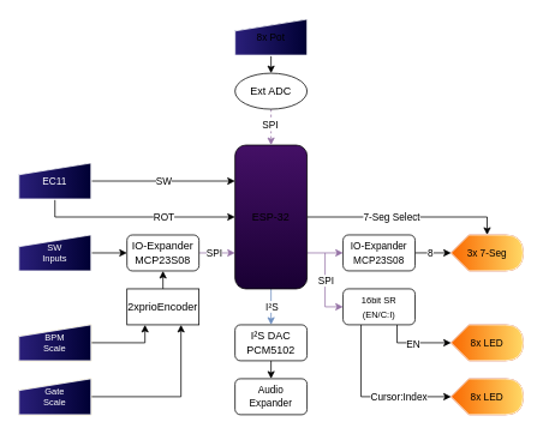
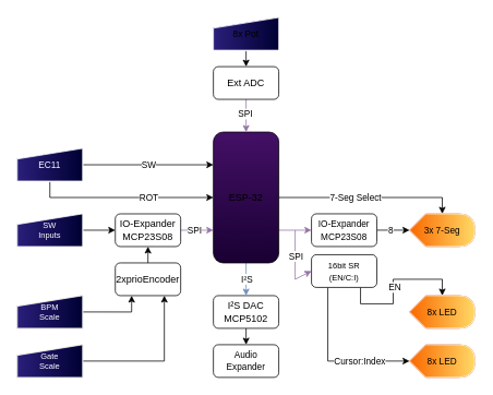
  <mxCell id="0" />
  <mxCell id="1" parent="0" />
  <mxCell id="2" style="edgeStyle=orthogonalEdgeStyle;rounded=0;orthogonalLoop=1;jettySize=auto;html=1;exitX=1;exitY=0.75;exitDx=0;exitDy=0;entryX=0;entryY=0.5;entryDx=0;entryDy=0;fontFamily=Helvetica;fontSize=11;fillColor=#e1d5e7;strokeColor=#9673a6;" parent="1" source="8" target="11" edge="1"><mxGeometry relative="1" as="geometry" /></mxCell>
  <mxCell id="3" style="edgeStyle=orthogonalEdgeStyle;rounded=0;orthogonalLoop=1;jettySize=auto;html=1;exitX=0.5;exitY=1;exitDx=0;exitDy=0;fillColor=#dae8fc;strokeColor=#6c8ebf;entryX=0.5;entryY=0;entryDx=0;entryDy=0;" parent="1" source="8" edge="1"><mxGeometry relative="1" as="geometry"><mxPoint x="300" y="361" as="targetPoint" /></mxGeometry></mxCell>
  <mxCell id="4" value="I²S" style="edgeLabel;html=1;align=center;verticalAlign=middle;resizable=0;points=[];fontSize=11;fontFamily=Helvetica;" parent="3" vertex="1" connectable="0"><mxGeometry x="0.734" relative="1" as="geometry"><mxPoint y="-15" as="offset" /></mxGeometry></mxCell>
  <mxCell id="5" style="edgeStyle=orthogonalEdgeStyle;rounded=0;orthogonalLoop=1;jettySize=auto;html=1;exitX=1;exitY=0.5;exitDx=0;exitDy=0;entryX=0;entryY=0;entryDx=40;entryDy=0;entryPerimeter=0;" parent="1" source="8" target="14" edge="1"><mxGeometry relative="1" as="geometry"><mxPoint x="540" y="201" as="targetPoint" /><Array as="points"><mxPoint x="540" y="241" /></Array></mxGeometry></mxCell>
  <mxCell id="6" value="7-Seg Select" style="edgeLabel;html=1;align=center;verticalAlign=middle;resizable=0;points=[];" parent="5" vertex="1" connectable="0"><mxGeometry x="0.33" y="1" relative="1" as="geometry"><mxPoint x="-53" y="1" as="offset" /></mxGeometry></mxCell>
  <mxCell id="7" style="edgeStyle=orthogonalEdgeStyle;rounded=0;orthogonalLoop=1;jettySize=auto;html=1;exitX=1;exitY=0.25;exitDx=0;exitDy=0;" parent="1" source="8" edge="1"><mxGeometry relative="1" as="geometry"><mxPoint x="340" y="201.244" as="targetPoint" /></mxGeometry></mxCell>
  <mxCell id="8" value="ESP-32" style="rounded=1;whiteSpace=wrap;html=1;fillColor=#441066;strokeColor=default;gradientColor=#190033;glass=0;sketch=0;shadow=0;" parent="1" vertex="1"><mxGeometry x="260" y="161" width="80" height="160" as="geometry" /></mxCell>
  <mxCell id="9" style="edgeStyle=orthogonalEdgeStyle;rounded=0;orthogonalLoop=1;jettySize=auto;html=1;exitX=1;exitY=0.5;exitDx=0;exitDy=0;entryX=0;entryY=0.5;entryDx=0;entryDy=0;entryPerimeter=0;fontSize=11;" parent="1" source="11" target="14" edge="1"><mxGeometry relative="1" as="geometry" /></mxCell>
  <mxCell id="10" value="8" style="edgeLabel;html=1;align=center;verticalAlign=middle;resizable=0;points=[];" parent="9" vertex="1" connectable="0"><mxGeometry x="-0.183" y="-2" relative="1" as="geometry"><mxPoint y="-2" as="offset" /></mxGeometry></mxCell>
  <mxCell id="11" value="&lt;font style=&quot;font-size: 11px&quot;&gt;IO-Expander&lt;br&gt;MCP23S08&lt;/font&gt;" style="rounded=1;whiteSpace=wrap;html=1;" parent="1" vertex="1"><mxGeometry x="380" y="260.96" width="80" height="40" as="geometry" /></mxCell>
  <mxCell id="12" style="edgeStyle=orthogonalEdgeStyle;rounded=0;orthogonalLoop=1;jettySize=auto;html=1;exitX=0.5;exitY=1;exitDx=0;exitDy=0;entryX=0.5;entryY=0;entryDx=0;entryDy=0;" parent="1" source="13" target="37" edge="1"><mxGeometry relative="1" as="geometry" /></mxCell>
  <mxCell id="13" value="&lt;font style=&quot;font-size: 11px&quot;&gt;8x Pot&lt;/font&gt;" style="shape=manualInput;whiteSpace=wrap;html=1;fontSize=11;size=13;fillColor=#003366;strokeColor=#FFFFFF;gradientColor=#000033;gradientDirection=east;" parent="1" vertex="1"><mxGeometry x="260" y="21" width="80" height="40" as="geometry" /></mxCell>
  <mxCell id="14" value="3x 7-Seg" style="shape=display;whiteSpace=wrap;html=1;fontSize=11;fillColor=#fa6800;strokeColor=#C73500;fontColor=#000000;" parent="1" vertex="1"><mxGeometry x="500" y="260.96" width="80" height="40" as="geometry" /></mxCell>
  <mxCell id="15" style="edgeStyle=orthogonalEdgeStyle;rounded=0;orthogonalLoop=1;jettySize=auto;html=1;exitX=1;exitY=0.5;exitDx=0;exitDy=0;entryX=0;entryY=0.25;entryDx=0;entryDy=0;" parent="1" source="19" target="8" edge="1"><mxGeometry relative="1" as="geometry" /></mxCell>
  <mxCell id="16" value="SW" style="edgeLabel;html=1;align=center;verticalAlign=middle;resizable=0;points=[];" parent="15" vertex="1" connectable="0"><mxGeometry x="0.187" relative="1" as="geometry"><mxPoint x="-15" as="offset" /></mxGeometry></mxCell>
  <mxCell id="17" style="edgeStyle=orthogonalEdgeStyle;rounded=0;orthogonalLoop=1;jettySize=auto;html=1;exitX=0.5;exitY=1;exitDx=0;exitDy=0;entryX=0;entryY=0.5;entryDx=0;entryDy=0;" parent="1" source="19" target="8" edge="1"><mxGeometry relative="1" as="geometry" /></mxCell>
  <mxCell id="18" value="ROT" style="edgeLabel;html=1;align=center;verticalAlign=middle;resizable=0;points=[];" parent="17" vertex="1" connectable="0"><mxGeometry x="0.451" y="-2" relative="1" as="geometry"><mxPoint x="-20" y="-2" as="offset" /></mxGeometry></mxCell>
  <mxCell id="19" value="EC11" style="shape=manualInput;whiteSpace=wrap;html=1;fontSize=11;size=13;fillColor=#003366;strokeColor=#FFFFFF;fontColor=#ffffff;gradientColor=#000033;gradientDirection=east;" parent="1" vertex="1"><mxGeometry x="20" y="181" width="80" height="40" as="geometry" /></mxCell>
  <mxCell id="20" style="edgeStyle=orthogonalEdgeStyle;rounded=0;orthogonalLoop=1;jettySize=auto;html=1;exitX=1;exitY=0.5;exitDx=0;exitDy=0;entryX=0.75;entryY=1;entryDx=0;entryDy=0;" parent="1" source="21" target="39" edge="1"><mxGeometry relative="1" as="geometry"><mxPoint x="190" y="401" as="targetPoint" /></mxGeometry></mxCell>
  <mxCell id="21" value="Gate&lt;br&gt;Scale" style="shape=manualInput;whiteSpace=wrap;html=1;fontSize=10;size=13;fillColor=#330066;strokeColor=#d6b656;" parent="1" vertex="1"><mxGeometry x="20" y="421" width="80" height="40" as="geometry" /></mxCell>
  <mxCell id="22" style="edgeStyle=orthogonalEdgeStyle;rounded=0;orthogonalLoop=1;jettySize=auto;html=1;exitX=1;exitY=0.5;exitDx=0;exitDy=0;entryX=0.25;entryY=1;entryDx=0;entryDy=0;" parent="1" source="23" target="39" edge="1"><mxGeometry relative="1" as="geometry" /></mxCell>
  <mxCell id="23" value="BPM&lt;br&gt;Scale" style="shape=manualInput;whiteSpace=wrap;html=1;fontSize=10;size=13;fillColor=#330066;strokeColor=#d6b656;" parent="1" vertex="1"><mxGeometry x="20" y="360.96" width="80" height="40" as="geometry" /></mxCell>
  <mxCell id="24" style="edgeStyle=orthogonalEdgeStyle;rounded=0;orthogonalLoop=1;jettySize=auto;html=1;exitX=0.25;exitY=1;exitDx=0;exitDy=0;entryX=0;entryY=0.5;entryDx=0;entryDy=0;entryPerimeter=0;" parent="1" source="28" target="32" edge="1"><mxGeometry relative="1" as="geometry" /></mxCell>
  <mxCell id="25" value="Cursor:Index" style="edgeLabel;html=1;align=center;verticalAlign=middle;resizable=0;points=[];" parent="24" vertex="1" connectable="0"><mxGeometry x="0.358" y="1" relative="1" as="geometry"><mxPoint as="offset" /></mxGeometry></mxCell>
  <mxCell id="26" style="edgeStyle=orthogonalEdgeStyle;rounded=0;orthogonalLoop=1;jettySize=auto;html=1;exitX=0.75;exitY=1;exitDx=0;exitDy=0;" parent="1" source="28" target="29" edge="1"><mxGeometry relative="1" as="geometry" /></mxCell>
  <mxCell id="27" value="EN" style="edgeLabel;html=1;align=center;verticalAlign=middle;resizable=0;points=[];" parent="26" vertex="1" connectable="0"><mxGeometry x="-0.044" y="-1" relative="1" as="geometry"><mxPoint as="offset" /></mxGeometry></mxCell>
- <mxCell id="28" value="&lt;font style=&quot;font-size: 10px&quot;&gt;16bit&amp;nbsp;SR &lt;br&gt;(EN/C:I)&lt;/font&gt;" style="rounded=1;whiteSpace=wrap;html=1;" parent="1" vertex="1"><mxGeometry x="380" y="320.96" width="80" height="40" as="geometry" /></mxCell>
+ <mxCell id="28" value="&lt;font style=&quot;font-size: 10px&quot;&gt;16bit&amp;nbsp;SR &lt;br&gt;(EN/C:I)&lt;/font&gt;" style="rounded=1;whiteSpace=wrap;html=1;" parent="1" vertex="1"><mxGeometry x="380" y="310.96" width="80" height="40" as="geometry" /></mxCell>
  <mxCell id="29" value="8x LED" style="shape=display;whiteSpace=wrap;html=1;fontSize=11;fillColor=#fa6800;strokeColor=#C73500;fontColor=#000000;" parent="1" vertex="1"><mxGeometry x="500" y="360.96" width="80" height="40" as="geometry" /></mxCell>
  <mxCell id="30" style="edgeStyle=orthogonalEdgeStyle;rounded=0;orthogonalLoop=1;jettySize=auto;html=1;exitX=1;exitY=0.5;exitDx=0;exitDy=0;entryX=0;entryY=0.5;entryDx=0;entryDy=0;" parent="1" source="31" target="42" edge="1"><mxGeometry relative="1" as="geometry" /></mxCell>
  <mxCell id="31" value="SW&lt;br&gt;Inputs" style="shape=manualInput;whiteSpace=wrap;html=1;fontSize=10;size=13;fillColor=#003366;strokeColor=#FFFFFF;fontColor=#ffffff;gradientColor=#000033;gradientDirection=east;" parent="1" vertex="1"><mxGeometry x="20" y="261" width="80" height="40" as="geometry" /></mxCell>
  <mxCell id="32" value="8x LED" style="shape=display;whiteSpace=wrap;html=1;fontSize=11;fillColor=#fa6800;strokeColor=#C73500;fontColor=#000000;" parent="1" vertex="1"><mxGeometry x="500" y="421" width="80" height="40" as="geometry" /></mxCell>
  <mxCell id="33" style="edgeStyle=orthogonalEdgeStyle;rounded=0;orthogonalLoop=1;jettySize=auto;html=1;exitX=0.5;exitY=1;exitDx=0;exitDy=0;entryX=0.5;entryY=0;entryDx=0;entryDy=0;fontFamily=Helvetica;fontSize=11;" parent="1" target="34" edge="1"><mxGeometry relative="1" as="geometry"><mxPoint x="300" y="401" as="sourcePoint" /></mxGeometry></mxCell>
  <mxCell id="34" value="Audio Expander" style="rounded=1;whiteSpace=wrap;html=1;fontFamily=Helvetica;fontSize=11;" parent="1" vertex="1"><mxGeometry x="260" y="421" width="80" height="40" as="geometry" /></mxCell>
- <mxCell id="35" style="edgeStyle=orthogonalEdgeStyle;rounded=0;orthogonalLoop=1;jettySize=auto;html=1;entryX=0.5;entryY=0;entryDx=0;entryDy=0;fillColor=#e1d5e7;strokeColor=#9673a6;exitX=0.5;exitY=1;exitDx=0;exitDy=0;dashed=1;" parent="1" source="37" target="8" edge="1"><mxGeometry relative="1" as="geometry"><mxPoint x="300" y="121" as="sourcePoint" /></mxGeometry></mxCell>
+ <mxCell id="35" style="edgeStyle=orthogonalEdgeStyle;rounded=0;orthogonalLoop=1;jettySize=auto;html=1;entryX=0.5;entryY=0;entryDx=0;entryDy=0;fillColor=#e1d5e7;strokeColor=#9673a6;exitX=0.5;exitY=1;exitDx=0;exitDy=0;" parent="1" source="37" target="8" edge="1"><mxGeometry relative="1" as="geometry"><mxPoint x="300" y="121" as="sourcePoint" /></mxGeometry></mxCell>
  <mxCell id="36" value="SPI" style="edgeLabel;html=1;align=center;verticalAlign=middle;resizable=0;points=[];" parent="35" vertex="1" connectable="0"><mxGeometry x="-0.263" y="2" relative="1" as="geometry"><mxPoint x="-4" y="2" as="offset" /></mxGeometry></mxCell>
- <mxCell id="37" value="Ext ADC" style="ellipse;whiteSpace=wrap;html=1;" parent="1" vertex="1"><mxGeometry x="260" y="81" width="80" height="40" as="geometry" /></mxCell>
+ <mxCell id="37" value="Ext ADC" style="rounded=1;whiteSpace=wrap;html=1;" parent="1" vertex="1"><mxGeometry x="260" y="81" width="80" height="40" as="geometry" /></mxCell>
  <mxCell id="38" style="edgeStyle=orthogonalEdgeStyle;rounded=0;orthogonalLoop=1;jettySize=auto;html=1;exitX=0.5;exitY=0;exitDx=0;exitDy=0;entryX=0.5;entryY=1;entryDx=0;entryDy=0;" parent="1" source="39" target="42" edge="1"><mxGeometry relative="1" as="geometry" /></mxCell>
- <mxCell id="39" value="2xprioEncoder" style="whiteSpace=wrap;html=1;rounded=0;" parent="1" vertex="1"><mxGeometry x="140" y="321" width="80" height="40" as="geometry" /></mxCell>
+ <mxCell id="39" value="2xprioEncoder" style="rounded=1;whiteSpace=wrap;html=1;" parent="1" vertex="1"><mxGeometry x="140" y="321" width="80" height="40" as="geometry" /></mxCell>
  <mxCell id="40" style="edgeStyle=orthogonalEdgeStyle;rounded=0;orthogonalLoop=1;jettySize=auto;html=1;exitX=1;exitY=0.5;exitDx=0;exitDy=0;entryX=0;entryY=0.75;entryDx=0;entryDy=0;fillColor=#e1d5e7;strokeColor=#9673a6;" parent="1" source="42" target="8" edge="1"><mxGeometry relative="1" as="geometry" /></mxCell>
  <mxCell id="41" value="SPI" style="edgeLabel;html=1;align=center;verticalAlign=middle;resizable=0;points=[];" parent="40" vertex="1" connectable="0"><mxGeometry x="-0.19" relative="1" as="geometry"><mxPoint as="offset" /></mxGeometry></mxCell>
  <mxCell id="42" value="IO-Expander MCP23S08" style="rounded=1;whiteSpace=wrap;html=1;" parent="1" vertex="1"><mxGeometry x="140" y="261" width="80" height="40" as="geometry" /></mxCell>
  <mxCell id="43" value="" style="endArrow=classic;html=1;rounded=0;entryX=0;entryY=0.5;entryDx=0;entryDy=0;fillColor=#e1d5e7;strokeColor=#9673a6;" parent="1" target="28" edge="1"><mxGeometry width="50" height="50" relative="1" as="geometry"><mxPoint x="360" y="281" as="sourcePoint" /><mxPoint x="480" y="301" as="targetPoint" /><Array as="points"><mxPoint x="360" y="341" /></Array></mxGeometry></mxCell>
  <mxCell id="44" value="SPI" style="edgeLabel;html=1;align=center;verticalAlign=middle;resizable=0;points=[];" parent="43" vertex="1" connectable="0"><mxGeometry relative="1" as="geometry"><mxPoint y="-10" as="offset" /></mxGeometry></mxCell>
- <mxCell id="45" value="&lt;p style=&quot;box-sizing: border-box ; padding: 0px ; margin: 0px ; font-weight: 400 ; line-height: 1.2&quot;&gt;I²S DAC&lt;/p&gt;&lt;p style=&quot;box-sizing: border-box ; padding: 0px ; margin: 0px ; font-weight: 400 ; line-height: 1.2&quot;&gt;PCM5102&lt;/p&gt;" style="rounded=1;whiteSpace=wrap;html=1;align=center;labelBackgroundColor=none;" vertex="1" parent="1"><mxGeometry x="260" y="361" width="80" height="40" as="geometry" /></mxCell>
+ <mxCell id="45" value="&lt;p style=&quot;box-sizing: border-box ; padding: 0px ; margin: 0px ; font-weight: 400 ; line-height: 1.2&quot;&gt;I²S DAC&lt;/p&gt;&lt;p style=&quot;box-sizing: border-box ; padding: 0px ; margin: 0px ; font-weight: 400 ; line-height: 1.2&quot;&gt;MCP5102&lt;/p&gt;" style="rounded=1;whiteSpace=wrap;html=1;align=center;labelBackgroundColor=none;" vertex="1" parent="1"><mxGeometry x="260" y="361" width="80" height="40" as="geometry" /></mxCell>
  <mxCell id="46" value="Gate&lt;br&gt;Scale" style="shape=manualInput;whiteSpace=wrap;html=1;fontSize=10;size=13;fillColor=#003366;strokeColor=#FFFFFF;fontColor=#ffffff;gradientColor=#003366;" vertex="1" parent="1"><mxGeometry x="20" y="421" width="80" height="40" as="geometry" /></mxCell>
  <mxCell id="47" value="BPM&lt;br&gt;Scale" style="shape=manualInput;whiteSpace=wrap;html=1;fontSize=10;size=13;fillColor=#003366;strokeColor=#FFFFFF;fontColor=#ffffff;gradientColor=#003366;" vertex="1" parent="1"><mxGeometry x="20" y="360.96" width="80" height="40" as="geometry" /></mxCell>
  <mxCell id="48" value="8x LED" style="shape=display;whiteSpace=wrap;html=1;fontSize=11;fillColor=#fa6800;strokeColor=#FFFFFF;fontColor=#000000;gradientColor=#FFD966;gradientDirection=east;" vertex="1" parent="1"><mxGeometry x="500" y="421" width="80" height="40" as="geometry" /></mxCell>
  <mxCell id="49" value="8x LED" style="shape=display;whiteSpace=wrap;html=1;fontSize=11;fillColor=#fa6800;strokeColor=#FFFFFF;fontColor=#000000;gradientColor=#FFD966;gradientDirection=east;" vertex="1" parent="1"><mxGeometry x="500" y="360.96" width="80" height="40" as="geometry" /></mxCell>
  <mxCell id="50" value="3x 7-Seg" style="shape=display;whiteSpace=wrap;html=1;fontSize=11;fillColor=#fa6800;strokeColor=#FFFFFF;fontColor=#000000;gradientColor=#FFD966;gradientDirection=east;" vertex="1" parent="1"><mxGeometry x="500" y="260.96" width="80" height="40" as="geometry" /></mxCell>
  <mxCell id="51" value="Gate&lt;br&gt;Scale" style="shape=manualInput;whiteSpace=wrap;html=1;fontSize=10;size=13;fillColor=#2A1F7A;strokeColor=#FFFFFF;fontColor=#ffffff;gradientColor=#000033;gradientDirection=east;" vertex="1" parent="1"><mxGeometry x="20" y="421" width="80" height="40" as="geometry" /></mxCell>
  <mxCell id="52" value="BPM&lt;br&gt;Scale" style="shape=manualInput;whiteSpace=wrap;html=1;fontSize=10;size=13;fillColor=#2A1F7A;strokeColor=#FFFFFF;fontColor=#ffffff;gradientColor=#000033;gradientDirection=east;" vertex="1" parent="1"><mxGeometry x="20" y="360.96" width="80" height="40" as="geometry" /></mxCell>
  <mxCell id="53" value="&lt;font style=&quot;font-size: 11px&quot;&gt;8x Pot&lt;/font&gt;" style="shape=manualInput;whiteSpace=wrap;html=1;fontSize=11;size=13;fillColor=#003366;strokeColor=#FFFFFF;gradientColor=#000033;gradientDirection=east;" vertex="1" parent="1"><mxGeometry x="260" y="21" width="80" height="40" as="geometry" /></mxCell>
  <mxCell id="54" value="EC11" style="shape=manualInput;whiteSpace=wrap;html=1;fontSize=11;size=13;fillColor=#003366;strokeColor=#FFFFFF;fontColor=#ffffff;gradientColor=#000033;gradientDirection=east;" vertex="1" parent="1"><mxGeometry x="20" y="181" width="80" height="40" as="geometry" /></mxCell>
  <mxCell id="55" value="SW&lt;br&gt;Inputs" style="shape=manualInput;whiteSpace=wrap;html=1;fontSize=10;size=13;fillColor=#003366;strokeColor=#FFFFFF;fontColor=#ffffff;gradientColor=#000033;gradientDirection=east;" vertex="1" parent="1"><mxGeometry x="20" y="261" width="80" height="40" as="geometry" /></mxCell>
  <mxCell id="56" value="&lt;font style=&quot;font-size: 11px&quot;&gt;8x Pot&lt;/font&gt;" style="shape=manualInput;whiteSpace=wrap;html=1;fontSize=11;size=13;fillColor=#003366;strokeColor=#FFFFFF;gradientColor=#000033;gradientDirection=east;" vertex="1" parent="1"><mxGeometry x="260" y="21" width="80" height="40" as="geometry" /></mxCell>
  <mxCell id="57" value="EC11" style="shape=manualInput;whiteSpace=wrap;html=1;fontSize=11;size=13;fillColor=#003366;strokeColor=#FFFFFF;fontColor=#ffffff;gradientColor=#000033;gradientDirection=east;" vertex="1" parent="1"><mxGeometry x="20" y="181" width="80" height="40" as="geometry" /></mxCell>
  <mxCell id="58" value="SW&lt;br&gt;Inputs" style="shape=manualInput;whiteSpace=wrap;html=1;fontSize=10;size=13;fillColor=#003366;strokeColor=#FFFFFF;fontColor=#ffffff;gradientColor=#000033;gradientDirection=east;" vertex="1" parent="1"><mxGeometry x="20" y="261" width="80" height="40" as="geometry" /></mxCell>
  <mxCell id="59" value="&lt;font style=&quot;font-size: 11px&quot;&gt;8x Pot&lt;/font&gt;" style="shape=manualInput;whiteSpace=wrap;html=1;fontSize=11;size=13;fillColor=#2A1F7A;strokeColor=#FFFFFF;gradientColor=#000033;gradientDirection=east;" vertex="1" parent="1"><mxGeometry x="260" y="20.96" width="80" height="40" as="geometry" /></mxCell>
  <mxCell id="60" value="EC11" style="shape=manualInput;whiteSpace=wrap;html=1;fontSize=11;size=13;fillColor=#2A1F7A;strokeColor=#FFFFFF;fontColor=#ffffff;gradientColor=#000033;gradientDirection=east;" vertex="1" parent="1"><mxGeometry x="20" y="180.96" width="80" height="40" as="geometry" /></mxCell>
  <mxCell id="61" value="SW&lt;br&gt;Inputs" style="shape=manualInput;whiteSpace=wrap;html=1;fontSize=10;size=13;fillColor=#2A1F7A;strokeColor=#FFFFFF;fontColor=#ffffff;gradientColor=#000033;gradientDirection=east;" vertex="1" parent="1"><mxGeometry x="20" y="260.96" width="80" height="40" as="geometry" /></mxCell>
